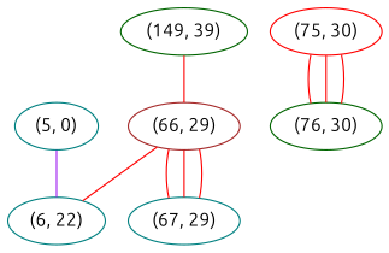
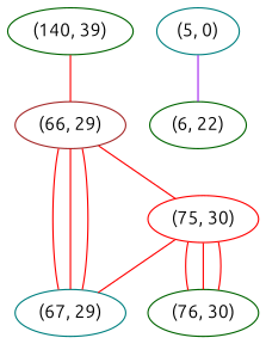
  graph {
    fontname=Ubuntu
    node [color=teal fontname=Ubuntu]
    edge [color=red fontname=Ubuntu weight=1]
    "(66, 29)" [color=brown]
-   "(6, 22)"
+   "(6, 22)" [color=darkgreen]
    "(67, 29)"
    n4 [label="(5, 0)"]
    "(75, 30)" [color=red]
    "(76, 30)" [color=darkgreen]
-   "(140, 39)" [color=darkgreen label="(149, 39)"]
-   "(66, 29)" -- "(6, 22)"
+   "(140, 39)" [color=darkgreen]
+   "(66, 29)" -- "(75, 30)"
    "(66, 29)" -- "(67, 29)"
    "(66, 29)" -- "(67, 29)"
    "(66, 29)" -- "(67, 29)"
    n4 -- "(6, 22)" [color=purple weight=4]
+   "(75, 30)" -- "(67, 29)"
    "(75, 30)" -- "(76, 30)"
    "(75, 30)" -- "(76, 30)"
    "(75, 30)" -- "(76, 30)"
    "(140, 39)" -- "(66, 29)"
  }
